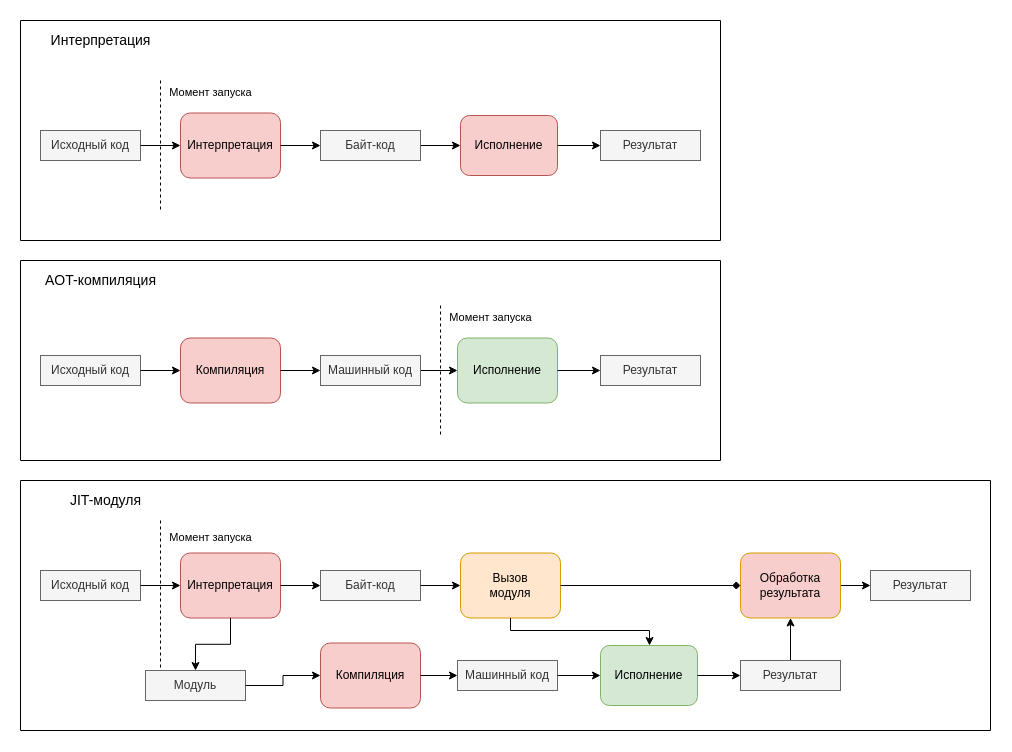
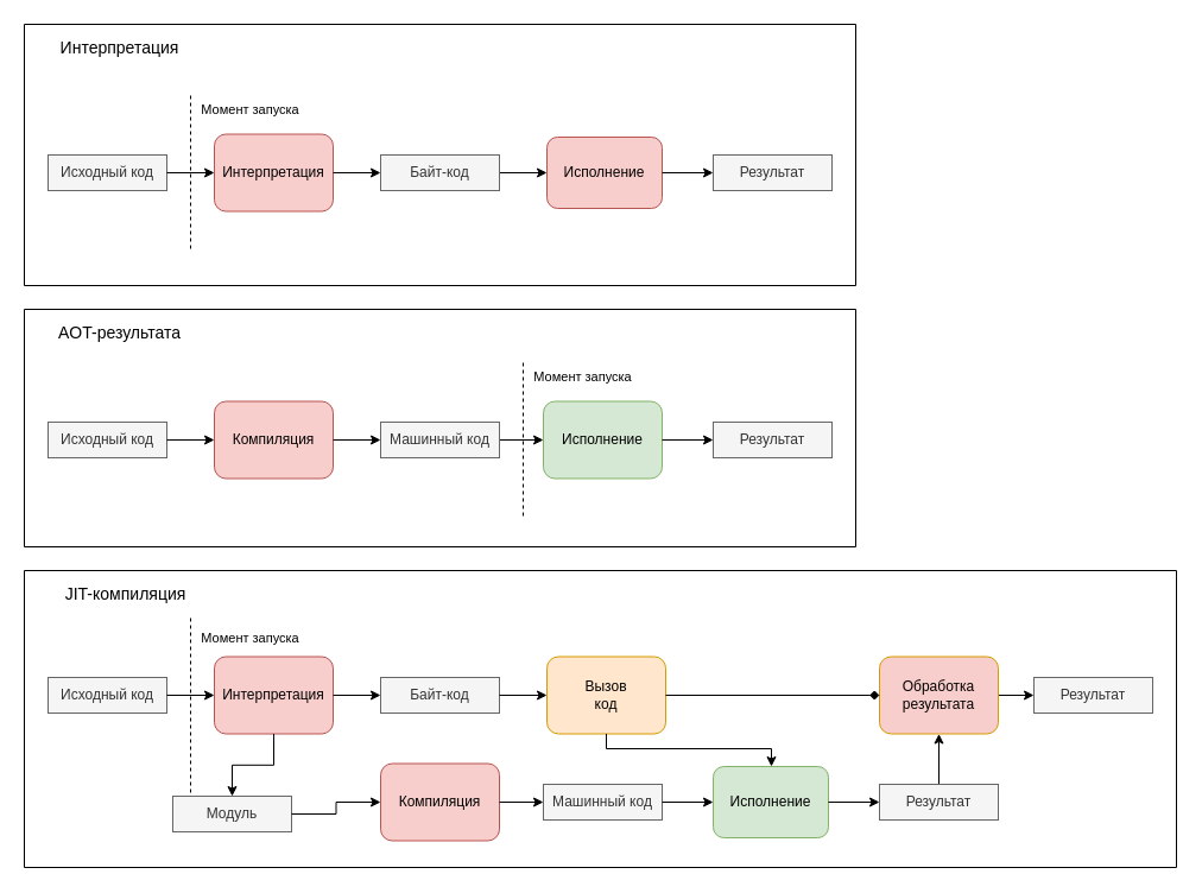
  <mxCell id="0" />
  <mxCell id="1" parent="0" />
  <mxCell id="2" value="" style="swimlane;startSize=0;fontSize=14;" parent="1" vertex="1"><mxGeometry x="20" y="20" width="700" height="220" as="geometry"><mxRectangle x="300" y="170" width="50" height="40" as="alternateBounds" /></mxGeometry></mxCell>
  <mxCell id="3" value="Исходный код" style="rounded=0;whiteSpace=wrap;html=1;fillColor=#f5f5f5;fontColor=#333333;strokeColor=#666666;" parent="2" vertex="1"><mxGeometry x="20" y="110" width="100" height="30" as="geometry" /></mxCell>
  <mxCell id="4" value="Интерпретация" style="rounded=1;whiteSpace=wrap;html=1;fillColor=#f8cecc;strokeColor=#b85450;" parent="2" vertex="1"><mxGeometry x="160" y="92.5" width="100" height="65" as="geometry" /></mxCell>
  <mxCell id="5" style="edgeStyle=orthogonalEdgeStyle;rounded=0;orthogonalLoop=1;jettySize=auto;html=1;" parent="2" source="3" target="4" edge="1"><mxGeometry relative="1" as="geometry" /></mxCell>
  <mxCell id="6" value="Исполнение" style="rounded=1;whiteSpace=wrap;html=1;fillColor=#f8cecc;strokeColor=#b85450;" parent="2" vertex="1"><mxGeometry x="440" y="95" width="97" height="60" as="geometry" /></mxCell>
  <mxCell id="7" style="edgeStyle=orthogonalEdgeStyle;rounded=0;orthogonalLoop=1;jettySize=auto;html=1;entryX=0;entryY=0.5;entryDx=0;entryDy=0;" parent="2" source="8" target="6" edge="1"><mxGeometry relative="1" as="geometry" /></mxCell>
  <mxCell id="8" value="Байт-код" style="rounded=0;whiteSpace=wrap;html=1;fillColor=#f5f5f5;fontColor=#333333;strokeColor=#666666;" parent="2" vertex="1"><mxGeometry x="300" y="110" width="100" height="30" as="geometry" /></mxCell>
  <mxCell id="9" style="edgeStyle=orthogonalEdgeStyle;rounded=0;orthogonalLoop=1;jettySize=auto;html=1;entryX=0;entryY=0.5;entryDx=0;entryDy=0;" parent="2" source="4" target="8" edge="1"><mxGeometry relative="1" as="geometry" /></mxCell>
  <mxCell id="10" value="Результат" style="rounded=0;whiteSpace=wrap;html=1;fillColor=#f5f5f5;fontColor=#333333;strokeColor=#666666;" parent="2" vertex="1"><mxGeometry x="580" y="110" width="100" height="30" as="geometry" /></mxCell>
  <mxCell id="11" style="edgeStyle=orthogonalEdgeStyle;rounded=0;orthogonalLoop=1;jettySize=auto;html=1;entryX=0;entryY=0.5;entryDx=0;entryDy=0;" parent="2" source="6" target="10" edge="1"><mxGeometry relative="1" as="geometry"><mxPoint x="570" y="125" as="targetPoint" /></mxGeometry></mxCell>
  <mxCell id="12" value="Момент запуска" style="endArrow=none;html=1;rounded=0;dashed=1;" parent="2" edge="1"><mxGeometry x="-0.808" y="50" width="50" height="50" relative="1" as="geometry"><mxPoint x="140" y="60" as="sourcePoint" /><mxPoint x="140" y="190" as="targetPoint" /><mxPoint as="offset" /></mxGeometry></mxCell>
  <mxCell id="13" value="Интерпретация" style="text;html=1;align=center;verticalAlign=middle;resizable=0;points=[];autosize=1;strokeColor=none;fillColor=none;fontSize=14;" parent="2" vertex="1"><mxGeometry x="20" y="10" width="120" height="20" as="geometry" /></mxCell>
  <mxCell id="14" value="" style="swimlane;startSize=0;fontSize=14;" parent="1" vertex="1"><mxGeometry x="20" y="260" width="700" height="200" as="geometry" /></mxCell>
  <mxCell id="15" value="Исходный код" style="rounded=0;whiteSpace=wrap;html=1;fillColor=#f5f5f5;fontColor=#333333;strokeColor=#666666;" parent="14" vertex="1"><mxGeometry x="20" y="95" width="100" height="30" as="geometry" /></mxCell>
  <mxCell id="16" value="Компиляция" style="rounded=1;whiteSpace=wrap;html=1;fillColor=#f8cecc;strokeColor=#b85450;" parent="14" vertex="1"><mxGeometry x="160" y="77.5" width="100" height="65" as="geometry" /></mxCell>
  <mxCell id="17" style="edgeStyle=orthogonalEdgeStyle;rounded=0;orthogonalLoop=1;jettySize=auto;html=1;entryX=0;entryY=0.5;entryDx=0;entryDy=0;" parent="14" source="15" target="16" edge="1"><mxGeometry relative="1" as="geometry" /></mxCell>
  <mxCell id="18" value="Исполнение" style="rounded=1;whiteSpace=wrap;html=1;fillColor=#d5e8d4;strokeColor=#82b366;" parent="14" vertex="1"><mxGeometry x="437" y="77.5" width="100" height="65" as="geometry" /></mxCell>
  <mxCell id="19" style="edgeStyle=orthogonalEdgeStyle;rounded=0;orthogonalLoop=1;jettySize=auto;html=1;entryX=0;entryY=0.5;entryDx=0;entryDy=0;" parent="14" source="20" target="18" edge="1"><mxGeometry relative="1" as="geometry" /></mxCell>
  <mxCell id="20" value="Машинный код" style="rounded=0;whiteSpace=wrap;html=1;fillColor=#f5f5f5;fontColor=#333333;strokeColor=#666666;" parent="14" vertex="1"><mxGeometry x="300" y="95" width="100" height="30" as="geometry" /></mxCell>
  <mxCell id="21" style="edgeStyle=orthogonalEdgeStyle;rounded=0;orthogonalLoop=1;jettySize=auto;html=1;entryX=0;entryY=0.5;entryDx=0;entryDy=0;" parent="14" source="16" target="20" edge="1"><mxGeometry relative="1" as="geometry" /></mxCell>
  <mxCell id="22" value="Результат" style="rounded=0;whiteSpace=wrap;html=1;fillColor=#f5f5f5;fontColor=#333333;strokeColor=#666666;" parent="14" vertex="1"><mxGeometry x="580" y="95" width="100" height="30" as="geometry" /></mxCell>
  <mxCell id="23" style="edgeStyle=orthogonalEdgeStyle;rounded=0;orthogonalLoop=1;jettySize=auto;html=1;" parent="14" source="18" target="22" edge="1"><mxGeometry relative="1" as="geometry"><mxPoint x="590" y="110" as="targetPoint" /></mxGeometry></mxCell>
  <mxCell id="24" value="Момент запуска" style="endArrow=none;html=1;rounded=0;dashed=1;" parent="14" edge="1"><mxGeometry x="-0.808" y="50" width="50" height="50" relative="1" as="geometry"><mxPoint x="420" y="45" as="sourcePoint" /><mxPoint x="420" y="175" as="targetPoint" /><mxPoint as="offset" /></mxGeometry></mxCell>
- <mxCell id="25" value="AOT-компиляция" style="text;html=1;align=center;verticalAlign=middle;resizable=0;points=[];autosize=1;strokeColor=none;fillColor=none;fontSize=14;" parent="14" vertex="1"><mxGeometry x="15" y="10" width="130" height="20" as="geometry" /></mxCell>
+ <mxCell id="25" value="AOT-результата" style="text;html=1;align=center;verticalAlign=middle;resizable=0;points=[];autosize=1;strokeColor=none;fillColor=none;fontSize=14;" parent="14" vertex="1"><mxGeometry x="15" y="10" width="130" height="20" as="geometry" /></mxCell>
  <mxCell id="26" value="" style="swimlane;startSize=0;fontSize=14;" parent="1" vertex="1"><mxGeometry x="20" y="480" width="970" height="250" as="geometry"><mxRectangle x="300" y="630" width="50" height="40" as="alternateBounds" /></mxGeometry></mxCell>
  <mxCell id="27" value="Исходный код" style="rounded=0;whiteSpace=wrap;html=1;fillColor=#f5f5f5;fontColor=#333333;strokeColor=#666666;" parent="26" vertex="1"><mxGeometry x="20" y="90" width="100" height="30" as="geometry" /></mxCell>
  <mxCell id="28" value="Интерпретация" style="rounded=1;whiteSpace=wrap;html=1;fillColor=#f8cecc;strokeColor=#b85450;" parent="26" vertex="1"><mxGeometry x="160" y="72.5" width="100" height="65" as="geometry" /></mxCell>
  <mxCell id="29" style="edgeStyle=orthogonalEdgeStyle;rounded=0;orthogonalLoop=1;jettySize=auto;html=1;" parent="26" source="27" target="28" edge="1"><mxGeometry relative="1" as="geometry" /></mxCell>
  <mxCell id="30" value="Байт-код" style="rounded=0;whiteSpace=wrap;html=1;fillColor=#f5f5f5;fontColor=#333333;strokeColor=#666666;" parent="26" vertex="1"><mxGeometry x="300" y="90" width="100" height="30" as="geometry" /></mxCell>
  <mxCell id="31" style="edgeStyle=orthogonalEdgeStyle;rounded=0;orthogonalLoop=1;jettySize=auto;html=1;entryX=0;entryY=0.5;entryDx=0;entryDy=0;" parent="26" source="28" target="30" edge="1"><mxGeometry relative="1" as="geometry" /></mxCell>
  <mxCell id="32" value="Результат" style="rounded=0;whiteSpace=wrap;html=1;fillColor=#f5f5f5;fontColor=#333333;strokeColor=#666666;" parent="26" vertex="1"><mxGeometry x="850" y="90" width="100" height="30" as="geometry" /></mxCell>
  <mxCell id="33" value="Момент запуска" style="endArrow=none;html=1;rounded=0;dashed=1;" parent="26" edge="1"><mxGeometry x="-0.808" y="50" width="50" height="50" relative="1" as="geometry"><mxPoint x="140" y="40" as="sourcePoint" /><mxPoint x="140" y="220" as="targetPoint" /><mxPoint as="offset" /></mxGeometry></mxCell>
  <mxCell id="34" value="Модуль" style="rounded=0;whiteSpace=wrap;html=1;fillColor=#f5f5f5;fontColor=#333333;strokeColor=#666666;" parent="26" vertex="1"><mxGeometry x="125" y="190" width="100" height="30" as="geometry" /></mxCell>
  <mxCell id="35" style="edgeStyle=orthogonalEdgeStyle;rounded=0;orthogonalLoop=1;jettySize=auto;html=1;entryX=0.5;entryY=0;entryDx=0;entryDy=0;" parent="26" source="28" target="34" edge="1"><mxGeometry relative="1" as="geometry" /></mxCell>
  <mxCell id="36" value="Компиляция" style="rounded=1;whiteSpace=wrap;html=1;fillColor=#f8cecc;strokeColor=#b85450;" parent="26" vertex="1"><mxGeometry x="300" y="162.5" width="100" height="65" as="geometry" /></mxCell>
  <mxCell id="37" style="edgeStyle=orthogonalEdgeStyle;rounded=0;orthogonalLoop=1;jettySize=auto;html=1;entryX=0;entryY=0.5;entryDx=0;entryDy=0;" parent="26" source="34" target="36" edge="1"><mxGeometry relative="1" as="geometry" /></mxCell>
  <mxCell id="38" value="Машинный код" style="rounded=0;whiteSpace=wrap;html=1;fillColor=#f5f5f5;fontColor=#333333;strokeColor=#666666;" parent="26" vertex="1"><mxGeometry x="437" y="180" width="100" height="30" as="geometry" /></mxCell>
  <mxCell id="39" style="edgeStyle=orthogonalEdgeStyle;rounded=0;orthogonalLoop=1;jettySize=auto;html=1;entryX=0;entryY=0.5;entryDx=0;entryDy=0;" parent="26" source="36" target="38" edge="1"><mxGeometry relative="1" as="geometry" /></mxCell>
- <mxCell id="40" value="Вызов&lt;br&gt;модуля" style="rounded=1;whiteSpace=wrap;html=1;fillColor=#ffe6cc;strokeColor=#d79b00;" parent="26" vertex="1"><mxGeometry x="440" y="72.5" width="100" height="65" as="geometry" /></mxCell>
+ <mxCell id="40" value="Вызов&lt;br&gt;код" style="rounded=1;whiteSpace=wrap;html=1;fillColor=#ffe6cc;strokeColor=#d79b00;" parent="26" vertex="1"><mxGeometry x="440" y="72.5" width="100" height="65" as="geometry" /></mxCell>
  <mxCell id="41" style="edgeStyle=orthogonalEdgeStyle;rounded=0;orthogonalLoop=1;jettySize=auto;html=1;entryX=0;entryY=0.5;entryDx=0;entryDy=0;" parent="26" source="30" target="40" edge="1"><mxGeometry relative="1" as="geometry" /></mxCell>
  <mxCell id="42" value="Исполнение" style="rounded=1;whiteSpace=wrap;html=1;fillColor=#d5e8d4;strokeColor=#82b366;" parent="26" vertex="1"><mxGeometry x="580" y="165" width="97" height="60" as="geometry" /></mxCell>
  <mxCell id="43" style="edgeStyle=orthogonalEdgeStyle;rounded=0;orthogonalLoop=1;jettySize=auto;html=1;entryX=0;entryY=0.5;entryDx=0;entryDy=0;" parent="26" source="38" target="42" edge="1"><mxGeometry relative="1" as="geometry" /></mxCell>
  <mxCell id="44" style="edgeStyle=orthogonalEdgeStyle;rounded=0;orthogonalLoop=1;jettySize=auto;html=1;" parent="26" source="40" target="42" edge="1"><mxGeometry relative="1" as="geometry"><Array as="points"><mxPoint x="490" y="150" /><mxPoint x="629" y="150" /></Array></mxGeometry></mxCell>
  <mxCell id="45" style="edgeStyle=orthogonalEdgeStyle;rounded=0;orthogonalLoop=1;jettySize=auto;html=1;" parent="26" source="46" target="32" edge="1"><mxGeometry relative="1" as="geometry" /></mxCell>
  <mxCell id="46" value="Обработка результата" style="rounded=1;whiteSpace=wrap;html=1;fillColor=#f8cecc;strokeColor=#d79b00;" parent="26" vertex="1"><mxGeometry x="720" y="72.5" width="100" height="65" as="geometry" /></mxCell>
  <mxCell id="47" style="edgeStyle=orthogonalEdgeStyle;rounded=0;orthogonalLoop=1;jettySize=auto;html=1;entryX=0;entryY=0.5;entryDx=0;entryDy=0;endArrow=diamond;" parent="26" source="40" target="46" edge="1"><mxGeometry relative="1" as="geometry" /></mxCell>
  <mxCell id="48" style="edgeStyle=orthogonalEdgeStyle;rounded=0;orthogonalLoop=1;jettySize=auto;html=1;entryX=0.5;entryY=1;entryDx=0;entryDy=0;" parent="26" source="49" target="46" edge="1"><mxGeometry relative="1" as="geometry" /></mxCell>
  <mxCell id="49" value="Результат" style="rounded=0;whiteSpace=wrap;html=1;fillColor=#f5f5f5;fontColor=#333333;strokeColor=#666666;" parent="26" vertex="1"><mxGeometry x="720" y="180" width="100" height="30" as="geometry" /></mxCell>
  <mxCell id="50" style="edgeStyle=orthogonalEdgeStyle;rounded=0;orthogonalLoop=1;jettySize=auto;html=1;" parent="26" source="42" target="49" edge="1"><mxGeometry relative="1" as="geometry" /></mxCell>
- <mxCell id="51" value="JIT-модуля" style="text;html=1;align=center;verticalAlign=middle;resizable=0;points=[];autosize=1;strokeColor=none;fillColor=none;fontSize=14;" parent="26" vertex="1"><mxGeometry x="25" y="10" width="120" height="20" as="geometry" /></mxCell>
+ <mxCell id="51" value="JIT-компиляция" style="text;html=1;align=center;verticalAlign=middle;resizable=0;points=[];autosize=1;strokeColor=none;fillColor=none;fontSize=14;" parent="26" vertex="1"><mxGeometry x="25" y="10" width="120" height="20" as="geometry" /></mxCell>
